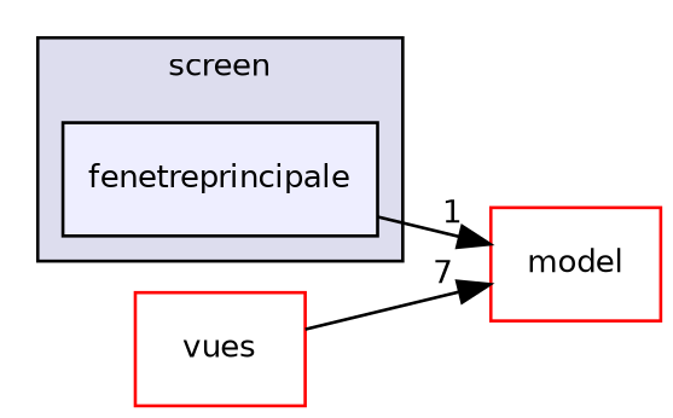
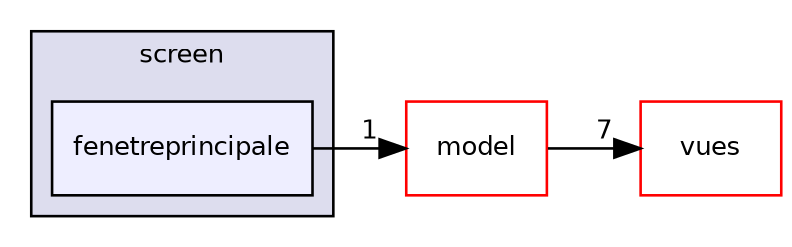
  digraph {
    compound=true
    rankdir=LR
    node [fillcolor=white fontname=Helvetica fontsize=10 shape=box style=filled color=red]
    edge [labeldistance=1.5 labelfontname=Helvetica labelfontsize=10]
    n1 [fillcolor="#eeeeff" label=fenetreprincipale pencolor=black color=""]
    n2 [label=model]
    n3 [label=vues]
    subgraph cluster_1 {
      bgcolor="#ddddee"
      fontname=Helvetica
      fontsize=10
      label=screen
      pencolor=black
      n1
    }
    n1 -> n2 [headlabel=1]
-   n3 -> n2 [headlabel=7]
+   n2 -> n3 [headlabel=7]
  }
